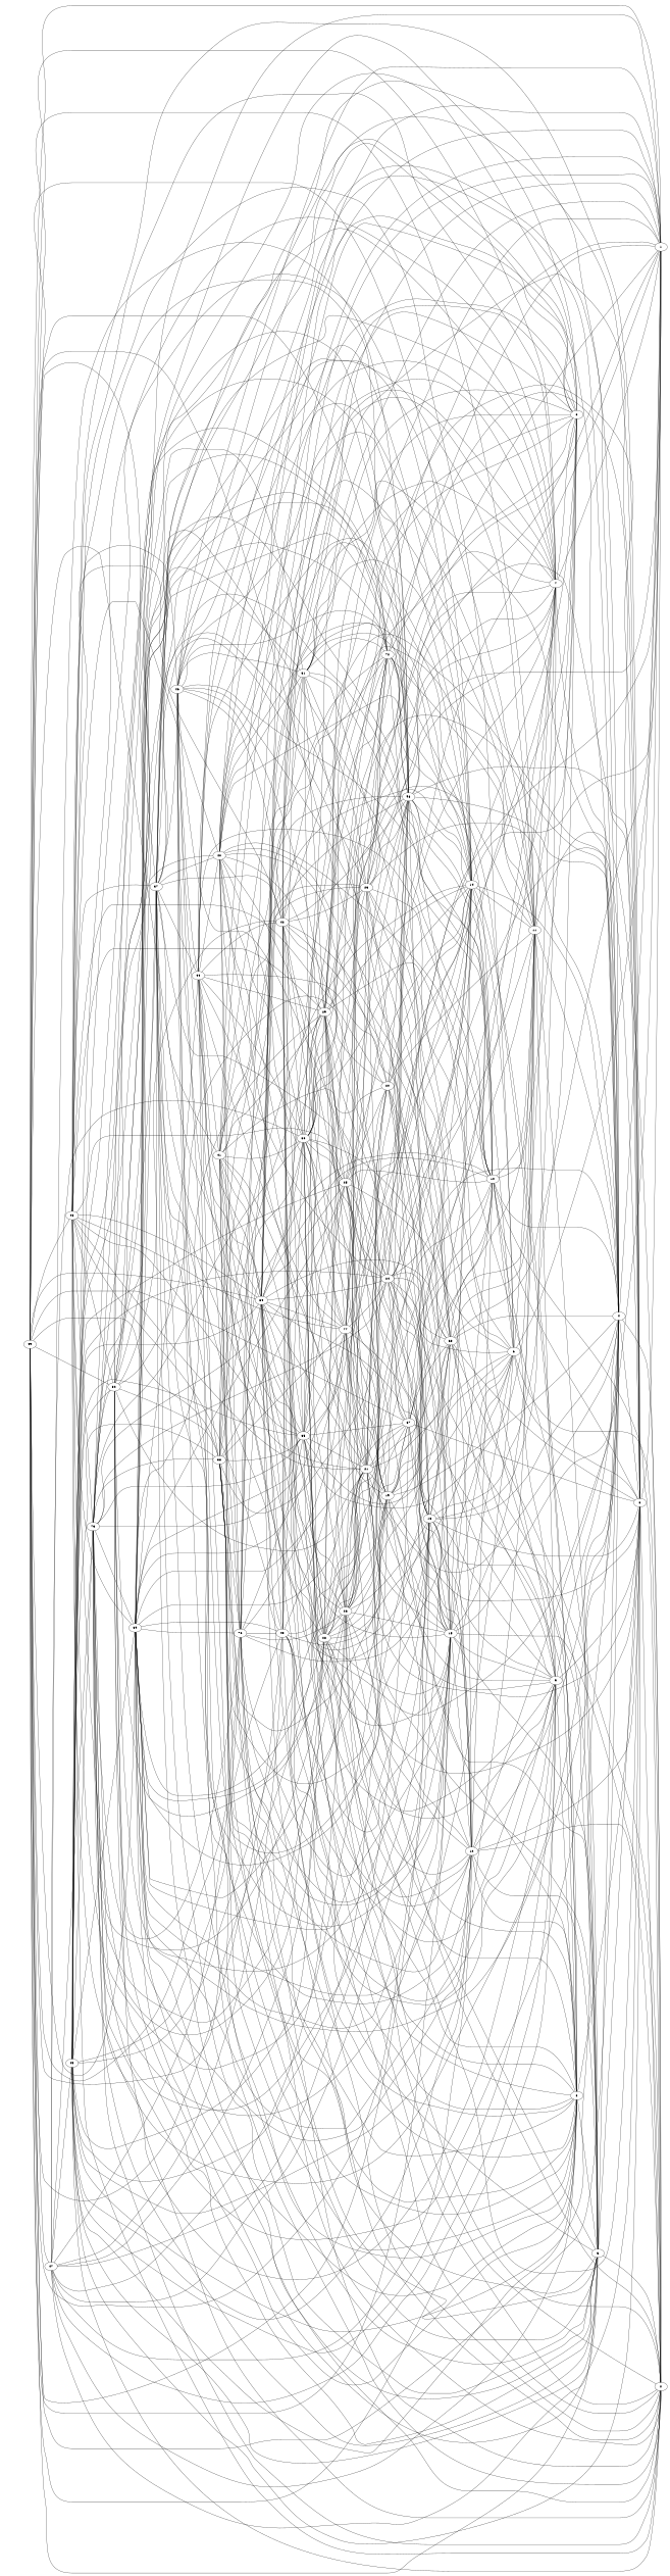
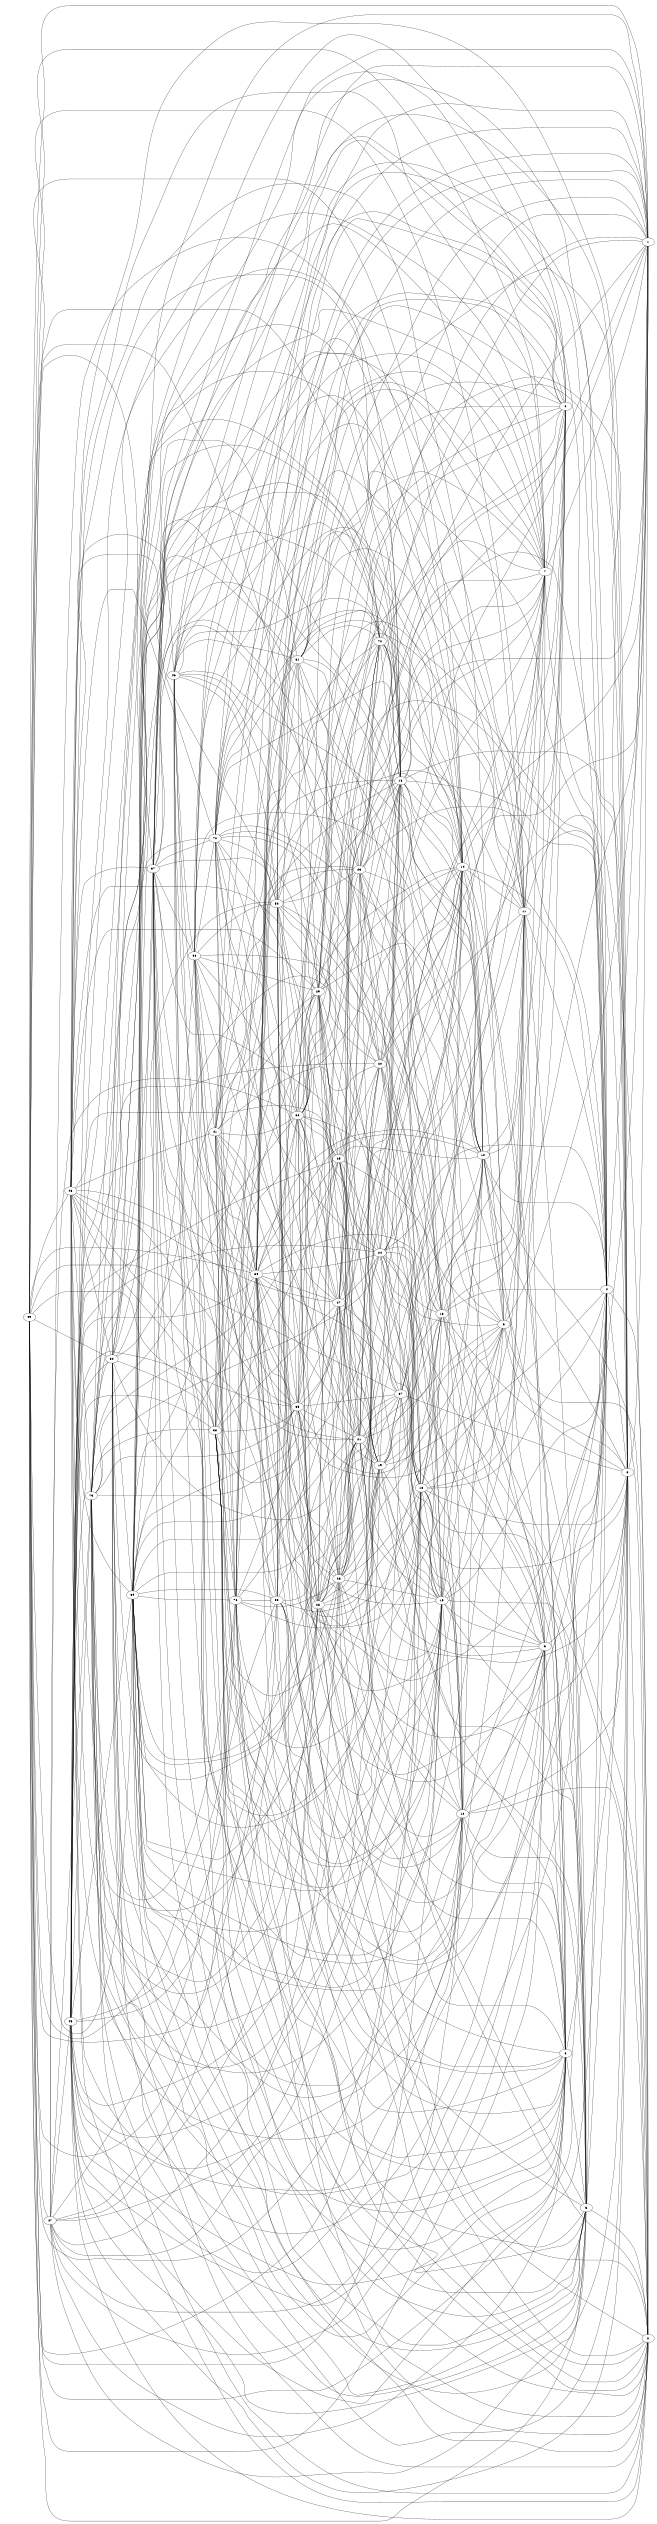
  graph {
    rankdir=LR
    3
    1
    2
    4
    5
    6
    0
    7
    8
    9
    10
    11
    12
-   13 [label=63]
+   13
    14
    15
    16
    n18 [label=67]
-   18 [label=98]
+   18
    19
    20
    21
    n23 [label=72]
    23
    24
    25
    26
-   27 [label=77]
+   27
    28
    29
    30
    31
    32
-   33 [label=43]
+   33
    34
    35
    n37 [label=76]
    37
    38
    39
-   40
+   40 [label=70]
    41
-   42
+   42 [label=52]
    n44 [label=73]
    44
    45
    46
    47
    48
    49
    3 -- 1
    3 -- 2
    4 -- 3
    4 -- 1
    4 -- 2
    5 -- 3
    5 -- 2
    5 -- 4
    6 -- 3
    6 -- 1
    6 -- 2
-   6 -- 11
+   6 -- 0
    7 -- 1
    7 -- 4
    7 -- 0
    8 -- 3
    8 -- 5
    9 -- 3
    9 -- 4
    9 -- 8
    10 -- 3
    10 -- 2
    10 -- 4
    10 -- 6
    10 -- 0
    10 -- 9
    11 -- 2
    11 -- 4
    11 -- 5
    11 -- 0
    11 -- 7
    11 -- 9
    11 -- 10
    12 -- 3
    12 -- 1
    12 -- 2
    12 -- 4
    12 -- 5
    12 -- 8
    12 -- 10
    13 -- 3
    13 -- 1
    13 -- 2
    13 -- 4
    13 -- 7
    13 -- 9
    13 -- 11
    13 -- 12
    14 -- 1
    14 -- 4
    14 -- 8
    14 -- 10
    14 -- 11
    15 -- 2
    15 -- 4
    15 -- 5
    15 -- 6
    15 -- 9
    15 -- 10
    15 -- 11
    15 -- 12
    15 -- 14
    16 -- 3
    16 -- 4
    16 -- 5
    16 -- 0
    16 -- 7
    16 -- 9
    16 -- 12
    16 -- 13
    16 -- 14
    16 -- 15
    n18 -- 3
    n18 -- 7
    n18 -- 10
    n18 -- 11
    n18 -- 13
    n18 -- 15
    n18 -- 16
    18 -- 3
    18 -- 1
    18 -- 4
    18 -- 5
    18 -- 6
    18 -- 7
    18 -- 10
    18 -- 14
    18 -- 16
    19 -- 3
    19 -- 4
    19 -- 5
    19 -- 6
    19 -- 7
    19 -- 10
    19 -- 12
    19 -- 14
    19 -- n18
    19 -- 18
    20 -- 1
    20 -- 0
    20 -- 9
    20 -- 11
    20 -- 12
    20 -- 14
    20 -- 15
    20 -- 16
    21 -- 3
-   21 -- 4
    21 -- 5
    21 -- 6
    21 -- 7
    21 -- 9
-   21 -- 10
+   16 -- 10
    21 -- 13
    21 -- 14
    21 -- 15
    21 -- n18
    21 -- 18
    21 -- 19
    21 -- 20
    n23 -- 3
    n23 -- 0
    n23 -- 8
    n23 -- 10
    n23 -- 11
    n23 -- 14
    n23 -- 15
    n23 -- 18
    23 -- 3
    23 -- 1
    23 -- 4
    23 -- 6
    23 -- 0
    23 -- 7
    23 -- 8
    23 -- 12
    23 -- 13
    23 -- 15
    23 -- n18
    23 -- 18
+   23 -- 20
    23 -- n23
    24 -- 3
    24 -- 1
    24 -- 4
    24 -- 5
    24 -- 6
    24 -- 0
    24 -- 8
    24 -- 9
    24 -- 11
    24 -- 12
    24 -- 13
    24 -- 15
    24 -- 16
    24 -- n18
    24 -- 18
    25 -- 1
    25 -- 6
    25 -- 8
    25 -- 10
    25 -- 14
    25 -- 16
    25 -- n18
    25 -- 18
    25 -- 19
    25 -- 20
    25 -- 21
    25 -- 24
    26 -- 2
    26 -- 5
    26 -- 0
    26 -- 7
    26 -- 8
    26 -- 10
    26 -- 12
    26 -- 14
    26 -- 15
    26 -- 16
    26 -- n18
    26 -- 19
    26 -- 21
    26 -- n23
    26 -- 23
    27 -- 1
    27 -- 2
    27 -- 7
    27 -- 9
    27 -- 12
    27 -- 14
    27 -- 15
    27 -- 16
    27 -- 18
    27 -- 19
    27 -- 20
    27 -- 24
    28 -- 3
    28 -- 1
    28 -- 2
    28 -- 4
    28 -- 6
    28 -- 7
    28 -- 8
    28 -- 11
    28 -- 12
    28 -- 14
    28 -- 15
    28 -- n18
    28 -- 18
    28 -- 19
    28 -- 20
    28 -- n23
    28 -- 26
    29 -- 3
    29 -- 1
    29 -- 4
    29 -- 0
    29 -- 7
    29 -- 9
    29 -- 10
    29 -- 14
    29 -- 15
    29 -- 16
    29 -- 19
    29 -- 21
    29 -- n23
    29 -- 25
    29 -- 26
    29 -- 27
    30 -- 1
    30 -- 0
-   30 -- 8
    30 -- 9
    30 -- 11
    30 -- 12
    30 -- 13
    30 -- 14
    30 -- 15
    30 -- 18
    30 -- 19
    30 -- n23
    30 -- 23
    30 -- 24
    30 -- 25
    30 -- 26
    30 -- 27
    30 -- 29
    31 -- 3
    31 -- 0
    31 -- 7
    31 -- 8
    31 -- 9
    31 -- 10
    31 -- 11
    31 -- 14
    31 -- 16
    31 -- n23
    31 -- 23
    31 -- 29
-   26 -- 3
+   32 -- 3
    32 -- 1
    32 -- 2
    32 -- 5
    32 -- 0
    32 -- 7
    32 -- 8
    32 -- 10
    32 -- 12
    32 -- 16
    32 -- 18
    32 -- 20
    32 -- 21
    32 -- 28
    32 -- 31
    33 -- 1
    33 -- 2
    33 -- 5
    33 -- 8
    33 -- 9
    33 -- 13
    33 -- 15
    33 -- 20
    33 -- 21
    33 -- n23
    33 -- 29
    33 -- 30
    34 -- 1
    34 -- 2
    34 -- 4
    34 -- 0
    34 -- 7
    34 -- 8
    34 -- 9
    34 -- 10
    34 -- 12
    34 -- 13
    34 -- 14
    34 -- 15
    34 -- 16
    34 -- n18
    34 -- 18
    34 -- 21
    34 -- 24
    34 -- 25
    34 -- 26
    34 -- 27
    34 -- 28
    34 -- 30
    34 -- 33
    35 -- 2
    35 -- 6
    35 -- 0
    35 -- 11
    35 -- 14
    35 -- 15
    35 -- n18
    35 -- 21
    35 -- 23
    35 -- 25
    35 -- 26
    35 -- 27
    35 -- 28
    35 -- 29
    n37 -- 1
    n37 -- 2
    n37 -- 5
    n37 -- 6
    n37 -- 8
    n37 -- 9
    n37 -- 10
    n37 -- 15
    n37 -- 23
    n37 -- 26
    n37 -- 27
    n37 -- 31
    n37 -- 33
    n37 -- 34
    n37 -- 35
-   37 -- 46
+   37 -- 1
    37 -- 2
    37 -- 4
    37 -- 5
    37 -- 0
    37 -- 8
    37 -- 10
    37 -- 11
    37 -- 12
    37 -- 14
    37 -- 15
    37 -- 18
    37 -- 21
    37 -- n23
    37 -- 23
    37 -- 25
    37 -- 33
    37 -- 34
    37 -- 35
    38 -- 5
    38 -- 6
    38 -- 8
    38 -- 12
    38 -- 13
    38 -- 14
    38 -- 15
    38 -- 18
    38 -- 19
    38 -- n23
    38 -- 24
    38 -- 25
    38 -- 27
    38 -- 29
    38 -- 30
    38 -- 32
    38 -- 35
    38 -- n37
    39 -- 3
    39 -- 4
    39 -- 5
    39 -- 6
    39 -- 0
    39 -- 7
    39 -- 8
    39 -- 12
    39 -- 13
    39 -- 15
    39 -- 16
    39 -- n18
    39 -- 18
    39 -- 19
    39 -- 21
    39 -- n23
    39 -- 23
    39 -- 25
    39 -- 26
    39 -- 27
    39 -- 28
    39 -- 29
    39 -- 33
    39 -- 35
    39 -- n37
    39 -- 37
    40 -- 2
    40 -- 4
    40 -- 0
    40 -- 7
    40 -- 10
    40 -- 11
    40 -- 13
    40 -- 14
    40 -- 18
    40 -- 19
    40 -- 20
    40 -- 21
    40 -- n23
    40 -- 24
    40 -- 25
    40 -- 26
    40 -- 27
    40 -- 30
    40 -- 31
    40 -- n37
    40 -- 37
    41 -- 1
    41 -- 5
    41 -- 0
    41 -- 8
    41 -- 14
    41 -- 16
    41 -- 20
    41 -- 21
    41 -- n23
    41 -- 23
    41 -- 26
    41 -- 28
    41 -- 29
    41 -- 30
    41 -- 31
    41 -- 34
    41 -- 35
    41 -- n37
    42 -- 1
    42 -- 2
    42 -- 4
    42 -- 6
    42 -- 0
    42 -- 7
    42 -- 8
    42 -- 9
    42 -- 11
    42 -- 13
    42 -- 18
    42 -- 19
    42 -- 23
    42 -- 27
    42 -- 28
    42 -- 29
    42 -- 30
    42 -- 32
    42 -- 35
    42 -- 37
    n44 -- 2
    n44 -- 4
    n44 -- 5
    n44 -- 0
    n44 -- 9
    n44 -- 10
    n44 -- 15
    n44 -- 18
    n44 -- 19
    n44 -- 24
    n44 -- 26
    n44 -- 27
    n44 -- 28
    n44 -- 30
    n44 -- 31
    n44 -- 32
    n44 -- 34
    n44 -- 35
    n44 -- n37
    n44 -- 37
    n44 -- 38
-   n44 -- 39
+   32 -- 39
    44 -- 4
    44 -- 5
    44 -- 7
    44 -- 8
    44 -- 10
    44 -- 11
    44 -- 13
    44 -- 14
    44 -- 24
    44 -- 27
    44 -- 28
    44 -- 29
    44 -- 30
    44 -- 34
    44 -- n37
    44 -- 37
    44 -- 39
    44 -- 40
    44 -- 41
    44 -- 42
    45 -- 3
    45 -- 2
    45 -- 4
    45 -- 5
    45 -- 7
    45 -- 8
    45 -- 9
    45 -- 11
    45 -- 12
    45 -- 14
    45 -- 18
    45 -- 19
+   45 -- 20
    45 -- 21
    45 -- n23
    45 -- 24
    45 -- 25
    45 -- 26
    45 -- 32
    45 -- 33
    45 -- 34
    45 -- 35
    45 -- 38
    45 -- 39
    45 -- 40
    45 -- n44
    46 -- 3
    46 -- 1
    46 -- 2
    46 -- 4
    46 -- 6
    46 -- 8
    46 -- 11
    46 -- 13
    46 -- 14
    46 -- 16
    46 -- n23
-   46 -- 24
    46 -- 29
    46 -- 31
    46 -- 34
    46 -- 35
    46 -- 38
    46 -- 42
    46 -- 44
    47 -- 5
    47 -- 8
    47 -- 9
    47 -- 12
    47 -- 16
    47 -- n18
    47 -- 18
    47 -- 26
    47 -- 28
    47 -- 30
    47 -- 33
    47 -- n37
    47 -- n44
    47 -- 45
    48 -- 3
    48 -- 2
    48 -- 4
    48 -- 6
    48 -- 7
+   48 -- 12
    48 -- 16
    48 -- 18
    48 -- 20
    48 -- 21
    48 -- 25
    48 -- 27
    48 -- 28
    48 -- 29
    48 -- 32
    48 -- 33
    48 -- 34
    48 -- 35
    48 -- 37
    48 -- 39
    48 -- 40
-   49 -- 41
+   48 -- 41
    48 -- 42
    48 -- n44
    48 -- 46
    49 -- 1
    49 -- 4
    49 -- 5
    49 -- 7
    49 -- 9
    49 -- 11
    49 -- 13
    49 -- 14
    49 -- 15
    49 -- 16
    49 -- n18
    49 -- 20
    49 -- 21
    49 -- n23
    49 -- 32
    49 -- 33
    49 -- 34
    49 -- n37
    49 -- 37
    49 -- 38
    49 -- 39
    49 -- 47
    49 -- 48
  }
